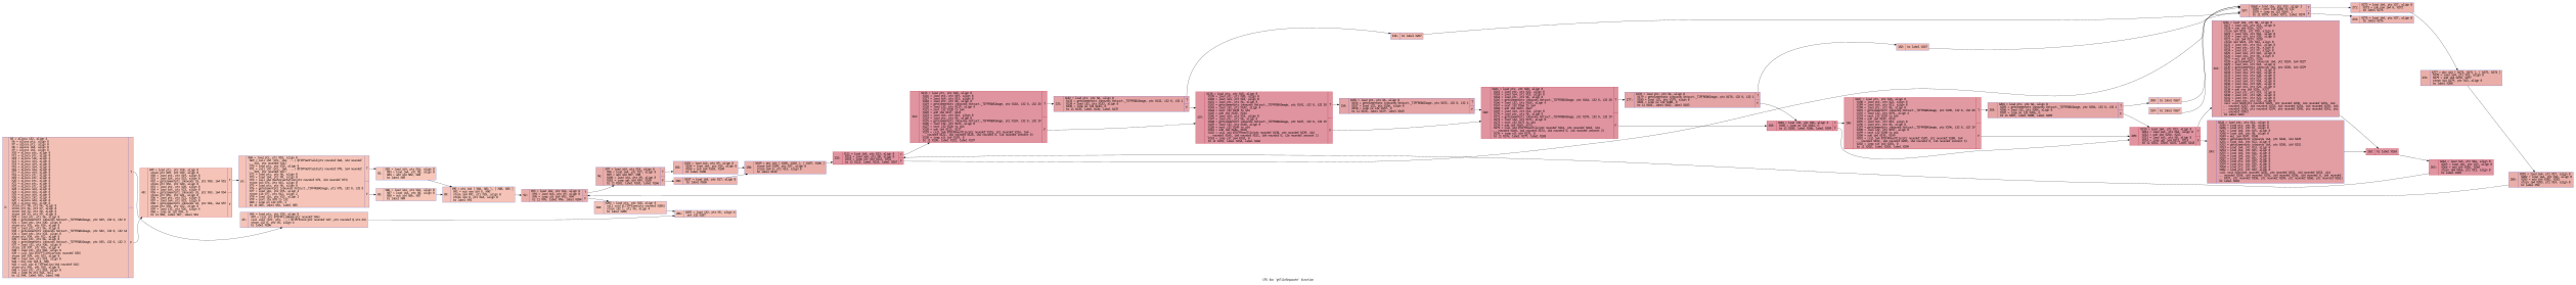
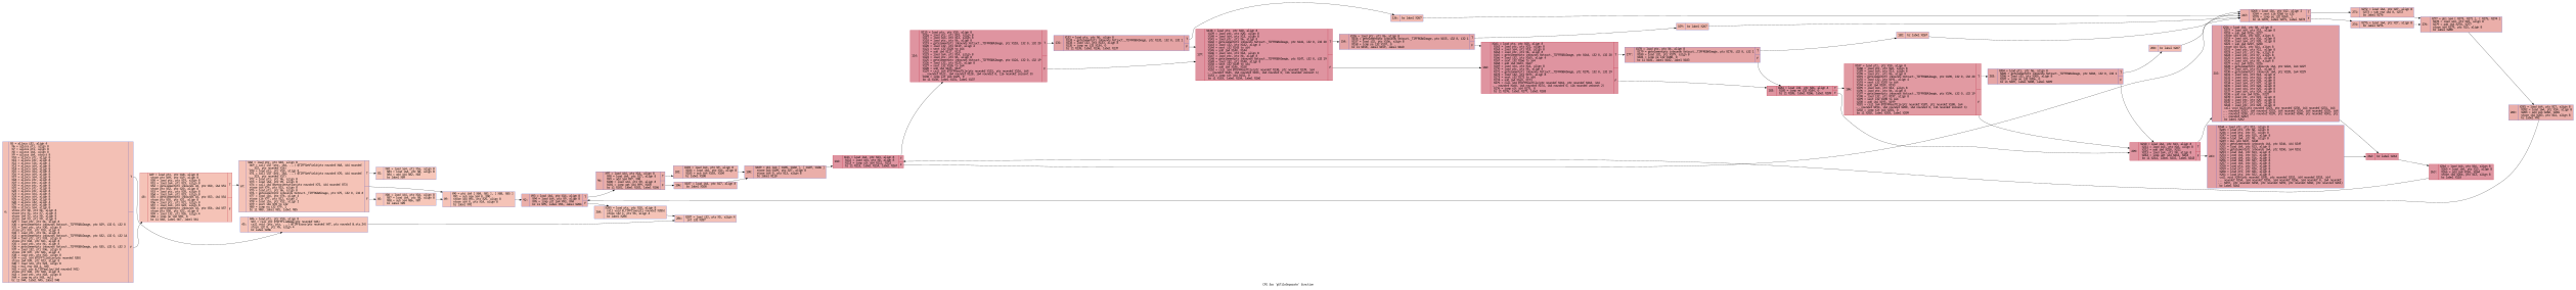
  digraph {
    fontname="IBM Plex Mono"
    label="CFG for 'gtTileSeparate' function"
    rankdir=LR
    node [color="#3d50c3ff" fillcolor="#b70d2870" fontname="IBM Plex Mono" shape=record style=filled]
    edge [fontname="IBM Plex Mono"]
-   n1 [fillcolor="#e5705870" label="{4:\l|  %5 = alloca i32, align 4\l  %6 = alloca ptr, align 8\l  %7 = alloca ptr, align 8\l  %8 = alloca i64, align 8\l  %9 = alloca i64, align 8\l  %10 = alloca ptr, align 8\l  %11 = alloca ptr, align 8\l  %12 = alloca i16, align 2\l  %13 = alloca i64, align 8\l  %14 = alloca i64, align 8\l  %15 = alloca i64, align 8\l  %16 = alloca i64, align 8\l  %17 = alloca i64, align 8\l  %18 = alloca ptr, align 8\l  %19 = alloca ptr, align 8\l  %20 = alloca ptr, align 8\l  %21 = alloca ptr, align 8\l  %22 = alloca ptr, align 8\l  %23 = alloca i64, align 8\l  %24 = alloca i64, align 8\l  %25 = alloca i64, align 8\l  %26 = alloca i32, align 4\l  %27 = alloca i64, align 8\l  %28 = alloca i64, align 8\l  store ptr %0, ptr %6, align 8\l  store ptr %1, ptr %7, align 8\l  store i64 %2, ptr %8, align 8\l  store i64 %3, ptr %9, align 8\l  %29 = load ptr, ptr %6, align 8\l  %30 = getelementptr inbounds %struct._TIFFRGBAImage, ptr %29, i32 0, i32 0\l  %31 = load ptr, ptr %30, align 8\l  store ptr %31, ptr %10, align 8\l  %32 = load ptr, ptr %6, align 8\l  %33 = getelementptr inbounds %struct._TIFFRGBAImage, ptr %32, i32 0, i32 14\l  %34 = load ptr, ptr %33, align 8\l  store ptr %34, ptr %11, align 8\l  %35 = load ptr, ptr %6, align 8\l  %36 = getelementptr inbounds %struct._TIFFRGBAImage, ptr %35, i32 0, i32 3\l  %37 = load i32, ptr %36, align 8\l  store i32 %37, ptr %26, align 4\l  %38 = load ptr, ptr %10, align 8\l  %39 = call i64 @TIFFTileSize(ptr noundef %38)\l  store i64 %39, ptr %23, align 8\l  %40 = load i64, ptr %23, align 8\l  %41 = mul nsw i64 4, %40\l  %42 = call ptr @_TIFFmalloc(i64 noundef %41)\l  store ptr %42, ptr %18, align 8\l  %43 = load ptr, ptr %18, align 8\l  %44 = icmp eq ptr %43, null\l  br i1 %44, label %45, label %48\l|{<s0>T|<s1>F}}"]
+   n1 [fillcolor="#e5705870" label="{4:\l|  %5 = alloca i32, align 4\l  %6 = alloca ptr, align 8\l  %7 = alloca ptr, align 8\l  %8 = alloca i64, align 8\l  %9 = alloca i64, struct 8\l  %10 = alloca ptr, align 8\l  %11 = alloca ptr, align 8\l  %12 = alloca i16, align 2\l  %13 = alloca i64, align 8\l  %14 = alloca i64, align 8\l  %15 = alloca i64, align 8\l  %16 = alloca i64, align 8\l  %17 = alloca i64, align 8\l  %18 = alloca ptr, align 8\l  %19 = alloca ptr, align 8\l  %20 = alloca ptr, align 8\l  %21 = alloca ptr, align 8\l  %22 = alloca ptr, align 8\l  %23 = alloca i64, align 8\l  %24 = alloca i64, align 8\l  %25 = alloca i64, align 8\l  %26 = alloca i32, align 4\l  %27 = alloca i64, align 8\l  %28 = alloca i64, align 8\l  store ptr %0, ptr %6, align 8\l  store ptr %1, ptr %7, align 8\l  store i64 %2, ptr %8, align 8\l  store i64 %3, ptr %9, align 8\l  %29 = load ptr, ptr %6, align 8\l  %30 = getelementptr inbounds %struct._TIFFRGBAImage, ptr %29, i32 0, i32 0\l  %31 = load ptr, ptr %30, align 8\l  store ptr %31, ptr %10, align 8\l  %32 = load ptr, ptr %6, align 8\l  %33 = getelementptr inbounds %struct._TIFFRGBAImage, ptr %32, i32 0, i32 14\l  %34 = load ptr, ptr %33, align 8\l  store ptr %34, ptr %11, align 8\l  %35 = load ptr, ptr %6, align 8\l  %36 = getelementptr inbounds %struct._TIFFRGBAImage, ptr %35, i32 0, i32 3\l  %37 = load i32, ptr %36, align 8\l  store i32 %37, ptr %26, align 4\l  %38 = load ptr, ptr %10, align 8\l  %39 = call i64 @TIFFTileSize(ptr noundef %38)\l  store i64 %39, ptr %23, align 8\l  %40 = load i64, ptr %23, align 8\l  %41 = mul nsw i64 4, %40\l  %42 = call ptr @_TIFFmalloc(i64 noundef %41)\l  store ptr %42, ptr %18, align 8\l  %43 = load ptr, ptr %18, align 8\l  %44 = icmp eq ptr %43, null\l  br i1 %44, label %45, label %48\l|{<s0>T|<s1>F}}"]
    n2 [fillcolor="#e97a5f70" label="{45:\l|  %46 = load ptr, ptr %10, align 8\l  %47 = call ptr @TIFFFileName(ptr noundef %46)\l  call void (ptr, ptr, ...) @TIFFError(ptr noundef %47, ptr noundef @.str.24)\l  store i32 0, ptr %5, align 4\l  br label %286\l}"]
    n3 [color="#b70d28ff" fillcolor="#e8765c70" label="{48:\l|  %49 = load ptr, ptr %18, align 8\l  store ptr %49, ptr %19, align 8\l  %50 = load ptr, ptr %19, align 8\l  %51 = load i64, ptr %23, align 8\l  %52 = getelementptr inbounds i8, ptr %50, i64 %51\l  store ptr %52, ptr %20, align 8\l  %53 = load ptr, ptr %20, align 8\l  %54 = load i64, ptr %23, align 8\l  %55 = getelementptr inbounds i8, ptr %53, i64 %54\l  store ptr %55, ptr %21, align 8\l  %56 = load ptr, ptr %21, align 8\l  %57 = load i64, ptr %23, align 8\l  %58 = getelementptr inbounds i8, ptr %56, i64 %57\l  store ptr %58, ptr %22, align 8\l  %59 = load i32, ptr %26, align 4\l  %60 = icmp ne i32 %59, 0\l  br i1 %60, label %67, label %61\l|{<s0>T|<s1>F}}"]
    n4 [fillcolor="#e5705870" label="{286:\l|  %287 = load i32, ptr %5, align 4\l  ret i32 %287\l}"]
    n5 [fillcolor="#e8765c70" label="{67:\l|  %68 = load ptr, ptr %10, align 8\l  %69 = call i32 (ptr, i64, ...) @TIFFGetField(ptr noundef %68, i64 noundef\l... 322, ptr noundef %16)\l  %70 = load ptr, ptr %10, align 8\l  %71 = call i32 (ptr, i64, ...) @TIFFGetField(ptr noundef %70, i64 noundef\l... 323, ptr noundef %17)\l  %72 = load ptr, ptr %6, align 8\l  %73 = load i64, ptr %9, align 8\l  %74 = call i64 @setorientation(ptr noundef %72, i64 noundef %73)\l  store i64 %74, ptr %15, align 8\l  %75 = load ptr, ptr %6, align 8\l  %76 = getelementptr inbounds %struct._TIFFRGBAImage, ptr %75, i32 0, i32 8\l  %77 = load i16, ptr %76, align 4\l  store i16 %77, ptr %12, align 2\l  %78 = load i16, ptr %12, align 2\l  %79 = zext i16 %78 to i32\l  %80 = icmp eq i32 %79, 1\l  br i1 %80, label %81, label %85\l|{<s0>T|<s1>F}}"]
    n6 [fillcolor="#ec7f6370" label="{81:\l|  %82 = load i64, ptr %16, align 8\l  %83 = load i64, ptr %8, align 8\l  %84 = add i64 %82, %83\l  br label %89\l}"]
    n7 [fillcolor="#ec7f6370" label="{85:\l|  %86 = load i64, ptr %16, align 8\l  %87 = load i64, ptr %8, align 8\l  %88 = sub i64 %86, %87\l  br label %89\l}"]
    n8 [fillcolor="#e8765c70" label="{89:\l|  %90 = phi i64 [ %84, %81 ], [ %88, %85 ]\l  %91 = sub nsw i64 0, %90\l  store i64 %91, ptr %25, align 8\l  store i64 0, ptr %14, align 8\l  br label %92\l}"]
    n9 [fillcolor="#d0473d70" label="{92:\l|  %93 = load i64, ptr %14, align 8\l  %94 = load i64, ptr %9, align 8\l  %95 = icmp ult i64 %93, %94\l  br i1 %95, label %96, label %284\l|{<s0>T|<s1>F}}"]
    n10 [fillcolor="#d0473d70" label="{96:\l|  %97 = load i64, ptr %14, align 8\l  %98 = load i64, ptr %17, align 8\l  %99 = add i64 %97, %98\l  %100 = load i64, ptr %9, align 8\l  %101 = icmp ugt i64 %99, %100\l  br i1 %101, label %102, label %106\l|{<s0>T|<s1>F}}"]
    n11 [fillcolor="#e8765c70" label="{284:\l|  %285 = load ptr, ptr %18, align 8\l  call void @_TIFFfree(ptr noundef %285)\l  store i32 1, ptr %5, align 4\l  br label %286\l}"]
    n12 [fillcolor="#d6524470" label="{102:\l|  %103 = load i64, ptr %9, align 8\l  %104 = load i64, ptr %14, align 8\l  %105 = sub i64 %103, %104\l  br label %108\l}"]
    n13 [fillcolor="#d6524470" label="{106:\l|  %107 = load i64, ptr %17, align 8\l  br label %108\l}"]
    n14 [fillcolor="#d0473d70" label="{108:\l|  %109 = phi i64 [ %105, %102 ], [ %107, %106 ]\l  store i64 %109, ptr %27, align 8\l  store i64 0, ptr %13, align 8\l  br label %110\l}"]
    n15 [color="#b70d28ff" label="{110:\l|  %111 = load i64, ptr %13, align 8\l  %112 = load i64, ptr %8, align 8\l  %113 = icmp ult i64 %111, %112\l  br i1 %113, label %114, label %267\l|{<s0>T|<s1>F}}"]
    n16 [color="#b70d28ff" label="{114:\l|  %115 = load ptr, ptr %10, align 8\l  %116 = load ptr, ptr %19, align 8\l  %117 = load i64, ptr %13, align 8\l  %118 = load ptr, ptr %6, align 8\l  %119 = getelementptr inbounds %struct._TIFFRGBAImage, ptr %118, i32 0, i32 20\l  %120 = load i32, ptr %119, align 4\l  %121 = sext i32 %120 to i64\l  %122 = add i64 %117, %121\l  %123 = load i64, ptr %14, align 8\l  %124 = load ptr, ptr %6, align 8\l  %125 = getelementptr inbounds %struct._TIFFRGBAImage, ptr %124, i32 0, i32 19\l  %126 = load i32, ptr %125, align 8\l  %127 = sext i32 %126 to i64\l  %128 = add i64 %123, %127\l  %129 = call i64 @TIFFReadTile(ptr noundef %115, ptr noundef %116, i64\l... noundef %122, i64 noundef %128, i64 noundef 0, i16 noundef zeroext 0)\l  %130 = icmp slt i64 %129, 0\l  br i1 %130, label %131, label %137\l|{<s0>T|<s1>F}}"]
    n17 [fillcolor="#d0473d70" label="{267:\l|  %268 = load i16, ptr %12, align 2\l  %269 = zext i16 %268 to i32\l  %270 = icmp eq i32 %269, 1\l  br i1 %270, label %271, label %274\l|{<s0>T|<s1>F}}"]
    n18 [fillcolor="#c32e3170" label="{131:\l|  %132 = load ptr, ptr %6, align 8\l  %133 = getelementptr inbounds %struct._TIFFRGBAImage, ptr %132, i32 0, i32 1\l  %134 = load i32, ptr %133, align 8\l  %135 = icmp ne i32 %134, 0\l  br i1 %135, label %136, label %137\l|{<s0>T|<s1>F}}"]
    n19 [color="#b70d28ff" label="{137:\l|  %138 = load ptr, ptr %10, align 8\l  %139 = load ptr, ptr %20, align 8\l  %140 = load i64, ptr %13, align 8\l  %141 = load ptr, ptr %6, align 8\l  %142 = getelementptr inbounds %struct._TIFFRGBAImage, ptr %141, i32 0, i32 20\l  %143 = load i32, ptr %142, align 4\l  %144 = sext i32 %143 to i64\l  %145 = add i64 %140, %144\l  %146 = load i64, ptr %14, align 8\l  %147 = load ptr, ptr %6, align 8\l  %148 = getelementptr inbounds %struct._TIFFRGBAImage, ptr %147, i32 0, i32 19\l  %149 = load i32, ptr %148, align 8\l  %150 = sext i32 %149 to i64\l  %151 = add i64 %146, %150\l  %152 = call i64 @TIFFReadTile(ptr noundef %138, ptr noundef %139, i64\l... noundef %145, i64 noundef %151, i64 noundef 0, i16 noundef zeroext 1)\l  %153 = icmp slt i64 %152, 0\l  br i1 %153, label %154, label %160\l|{<s0>T|<s1>F}}"]
    n20 [fillcolor="#d6524470" label="{271:\l|  %272 = load i64, ptr %27, align 8\l  %273 = sub nsw i64 0, %272\l  br label %276\l}"]
    n21 [fillcolor="#d6524470" label="{274:\l|  %275 = load i64, ptr %27, align 8\l  br label %276\l}"]
    n22 [fillcolor="#de614d70" label="{136:\l|  br label %267\l}"]
    n23 [fillcolor="#c32e3170" label="{154:\l|  %155 = load ptr, ptr %6, align 8\l  %156 = getelementptr inbounds %struct._TIFFRGBAImage, ptr %155, i32 0, i32 1\l  %157 = load i32, ptr %156, align 8\l  %158 = icmp ne i32 %157, 0\l  br i1 %158, label %159, label %160\l|{<s0>T|<s1>F}}"]
    n24 [color="#b70d28ff" label="{160:\l|  %161 = load ptr, ptr %10, align 8\l  %162 = load ptr, ptr %21, align 8\l  %163 = load i64, ptr %13, align 8\l  %164 = load ptr, ptr %6, align 8\l  %165 = getelementptr inbounds %struct._TIFFRGBAImage, ptr %164, i32 0, i32 20\l  %166 = load i32, ptr %165, align 4\l  %167 = sext i32 %166 to i64\l  %168 = add i64 %163, %167\l  %169 = load i64, ptr %14, align 8\l  %170 = load ptr, ptr %6, align 8\l  %171 = getelementptr inbounds %struct._TIFFRGBAImage, ptr %170, i32 0, i32 19\l  %172 = load i32, ptr %171, align 8\l  %173 = sext i32 %172 to i64\l  %174 = add i64 %169, %173\l  %175 = call i64 @TIFFReadTile(ptr noundef %161, ptr noundef %162, i64\l... noundef %168, i64 noundef %174, i64 noundef 0, i16 noundef zeroext 2)\l  %176 = icmp slt i64 %175, 0\l  br i1 %176, label %177, label %183\l|{<s0>T|<s1>F}}"]
    n25 [fillcolor="#d0473d70" label="{276:\l|  %277 = phi i64 [ %273, %271 ], [ %275, %274 ]\l  %278 = load i64, ptr %15, align 8\l  %279 = add i64 %278, %277\l  store i64 %279, ptr %15, align 8\l  br label %280\l}"]
    n26 [fillcolor="#de614d70" label="{159:\l|  br label %267\l}"]
    n27 [fillcolor="#c32e3170" label="{177:\l|  %178 = load ptr, ptr %6, align 8\l  %179 = getelementptr inbounds %struct._TIFFRGBAImage, ptr %178, i32 0, i32 1\l  %180 = load i32, ptr %179, align 8\l  %181 = icmp ne i32 %180, 0\l  br i1 %181, label %182, label %183\l|{<s0>T|<s1>F}}"]
    n28 [color="#b70d28ff" label="{183:\l|  %184 = load i32, ptr %26, align 4\l  %185 = icmp ne i32 %184, 0\l  br i1 %185, label %186, label %209\l|{<s0>T|<s1>F}}"]
    n29 [fillcolor="#de614d70" label="{182:\l|  br label %267\l}"]
    n30 [color="#b70d28ff" fillcolor="#bb1b2c70" label="{186:\l|  %187 = load ptr, ptr %10, align 8\l  %188 = load ptr, ptr %22, align 8\l  %189 = load i64, ptr %13, align 8\l  %190 = load ptr, ptr %6, align 8\l  %191 = getelementptr inbounds %struct._TIFFRGBAImage, ptr %190, i32 0, i32 20\l  %192 = load i32, ptr %191, align 4\l  %193 = sext i32 %192 to i64\l  %194 = add i64 %189, %193\l  %195 = load i64, ptr %14, align 8\l  %196 = load ptr, ptr %6, align 8\l  %197 = getelementptr inbounds %struct._TIFFRGBAImage, ptr %196, i32 0, i32 19\l  %198 = load i32, ptr %197, align 8\l  %199 = sext i32 %198 to i64\l  %200 = add i64 %195, %199\l  %201 = call i64 @TIFFReadTile(ptr noundef %187, ptr noundef %188, i64\l... noundef %194, i64 noundef %200, i64 noundef 0, i16 noundef zeroext 3)\l  %202 = icmp slt i64 %201, 0\l  br i1 %202, label %203, label %209\l|{<s0>T|<s1>F}}"]
    n31 [color="#b70d28ff" label="{209:\l|  %210 = load i64, ptr %13, align 8\l  %211 = load i64, ptr %16, align 8\l  %212 = add i64 %210, %211\l  %213 = load i64, ptr %8, align 8\l  %214 = icmp ugt i64 %212, %213\l  br i1 %214, label %215, label %243\l|{<s0>T|<s1>F}}"]
    n32 [fillcolor="#c5333470" label="{203:\l|  %204 = load ptr, ptr %6, align 8\l  %205 = getelementptr inbounds %struct._TIFFRGBAImage, ptr %204, i32 0, i32 1\l  %206 = load i32, ptr %205, align 8\l  %207 = icmp ne i32 %206, 0\l  br i1 %207, label %208, label %209\l|{<s0>T|<s1>F}}"]
    n33 [fillcolor="#be242e70" label="{215:\l|  %216 = load i64, ptr %8, align 8\l  %217 = load i64, ptr %13, align 8\l  %218 = sub i64 %216, %217\l  store i64 %218, ptr %28, align 8\l  %219 = load i64, ptr %16, align 8\l  %220 = load i64, ptr %28, align 8\l  %221 = sub i64 %219, %220\l  store i64 %221, ptr %24, align 8\l  %222 = load ptr, ptr %11, align 8\l  %223 = load ptr, ptr %6, align 8\l  %224 = load ptr, ptr %7, align 8\l  %225 = load i64, ptr %15, align 8\l  %226 = load i64, ptr %8, align 8\l  %227 = mul i64 %225, %226\l  %228 = getelementptr inbounds i64, ptr %224, i64 %227\l  %229 = load i64, ptr %13, align 8\l  %230 = getelementptr inbounds i64, ptr %228, i64 %229\l  %231 = load i64, ptr %13, align 8\l  %232 = load i64, ptr %15, align 8\l  %233 = load i64, ptr %28, align 8\l  %234 = load i64, ptr %27, align 8\l  %235 = load i64, ptr %24, align 8\l  %236 = load i64, ptr %25, align 8\l  %237 = load i64, ptr %24, align 8\l  %238 = add nsw i64 %236, %237\l  %239 = load ptr, ptr %19, align 8\l  %240 = load ptr, ptr %20, align 8\l  %241 = load ptr, ptr %21, align 8\l  %242 = load ptr, ptr %22, align 8\l  call void %222(ptr noundef %223, ptr noundef %230, i64 noundef %231, i64\l... noundef %232, i64 noundef %233, i64 noundef %234, i64 noundef %235, i64\l... noundef %238, ptr noundef %239, ptr noundef %240, ptr noundef %241, ptr\l... noundef %242)\l  br label %262\l}"]
    n34 [fillcolor="#be242e70" label="{243:\l|  %244 = load ptr, ptr %11, align 8\l  %245 = load ptr, ptr %6, align 8\l  %246 = load ptr, ptr %7, align 8\l  %247 = load i64, ptr %15, align 8\l  %248 = load i64, ptr %8, align 8\l  %249 = mul i64 %247, %248\l  %250 = getelementptr inbounds i64, ptr %246, i64 %249\l  %251 = load i64, ptr %13, align 8\l  %252 = getelementptr inbounds i64, ptr %250, i64 %251\l  %253 = load i64, ptr %13, align 8\l  %254 = load i64, ptr %15, align 8\l  %255 = load i64, ptr %16, align 8\l  %256 = load i64, ptr %27, align 8\l  %257 = load i64, ptr %25, align 8\l  %258 = load ptr, ptr %19, align 8\l  %259 = load ptr, ptr %20, align 8\l  %260 = load ptr, ptr %21, align 8\l  %261 = load ptr, ptr %22, align 8\l  call void %244(ptr noundef %245, ptr noundef %252, i64 noundef %253, i64\l... noundef %254, i64 noundef %255, i64 noundef %256, i64 noundef 0, i64 noundef\l... %257, ptr noundef %258, ptr noundef %259, ptr noundef %260, ptr noundef %261)\l  br label %262\l}"]
    n35 [fillcolor="#e1675170" label="{208:\l|  br label %267\l}"]
    n36 [color="#b70d28ff" label="{262:\l|  br label %263\l}"]
    n37 [color="#b70d28ff" label="{263:\l|  %264 = load i64, ptr %16, align 8\l  %265 = load i64, ptr %13, align 8\l  %266 = add i64 %265, %264\l  store i64 %266, ptr %13, align 8\l  br label %110\l}"]
    n38 [fillcolor="#d0473d70" label="{280:\l|  %281 = load i64, ptr %17, align 8\l  %282 = load i64, ptr %14, align 8\l  %283 = add i64 %282, %281\l  store i64 %283, ptr %14, align 8\l  br label %92\l}"]
    n1 -> n2 [tailport=s0]
    n1 -> n3 [tailport=s1]
    n2 -> n4
    n3 -> n5 [tailport=s0]
    n5 -> n6 [tailport=s0]
    n5 -> n7 [tailport=s1]
-   n6 -> n8
+   n5 -> n8
    n7 -> n8
    n8 -> n9
    n9 -> n10 [tailport=s0]
    n9 -> n11 [tailport=s1]
    n10 -> n12 [tailport=s0]
    n10 -> n13 [tailport=s1]
    n11 -> n4
    n12 -> n14
    n13 -> n14
    n14 -> n15
    n15 -> n16 [tailport=s0]
    n15 -> n17 [tailport=s1]
    n16 -> n18 [tailport=s0]
    n16 -> n19 [tailport=s1]
    n17 -> n20 [tailport=s0]
    n17 -> n21 [tailport=s1]
    n18 -> n19 [tailport=s1]
    n18 -> n22 [tailport=s0]
    n19 -> n23 [tailport=s0]
    n19 -> n24 [tailport=s1]
    n20 -> n25
+   n21 -> n25
    n22 -> n17
    n23 -> n24 [tailport=s1]
+   n23 -> n26 [tailport=s0]
    n24 -> n27 [tailport=s0]
    n24 -> n28 [tailport=s1]
    n25 -> n38
    n26 -> n17
    n27 -> n28 [tailport=s1]
    n27 -> n29 [tailport=s0]
    n28 -> n30 [tailport=s0]
    n28 -> n31 [tailport=s1]
    n29 -> n17
    n30 -> n31 [tailport=s1]
    n30 -> n32 [tailport=s0]
    n31 -> n33 [tailport=s0]
    n31 -> n34 [tailport=s1]
    n32 -> n31 [tailport=s1]
    n32 -> n35 [tailport=s0]
    n33 -> n36
    n34 -> n36
    n35 -> n17
    n36 -> n37
    n37 -> n15
    n38 -> n9
  }
